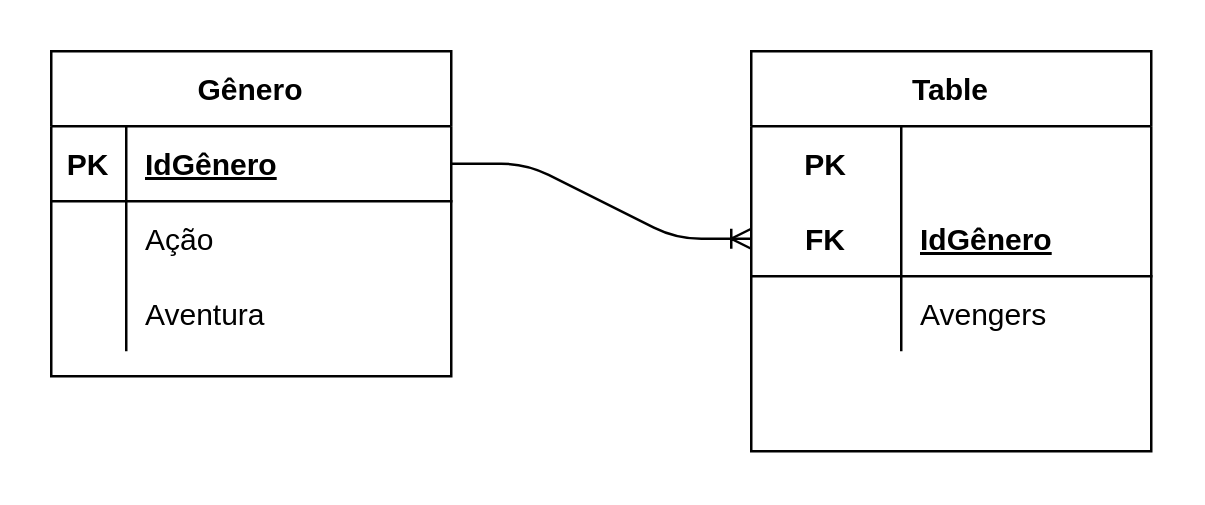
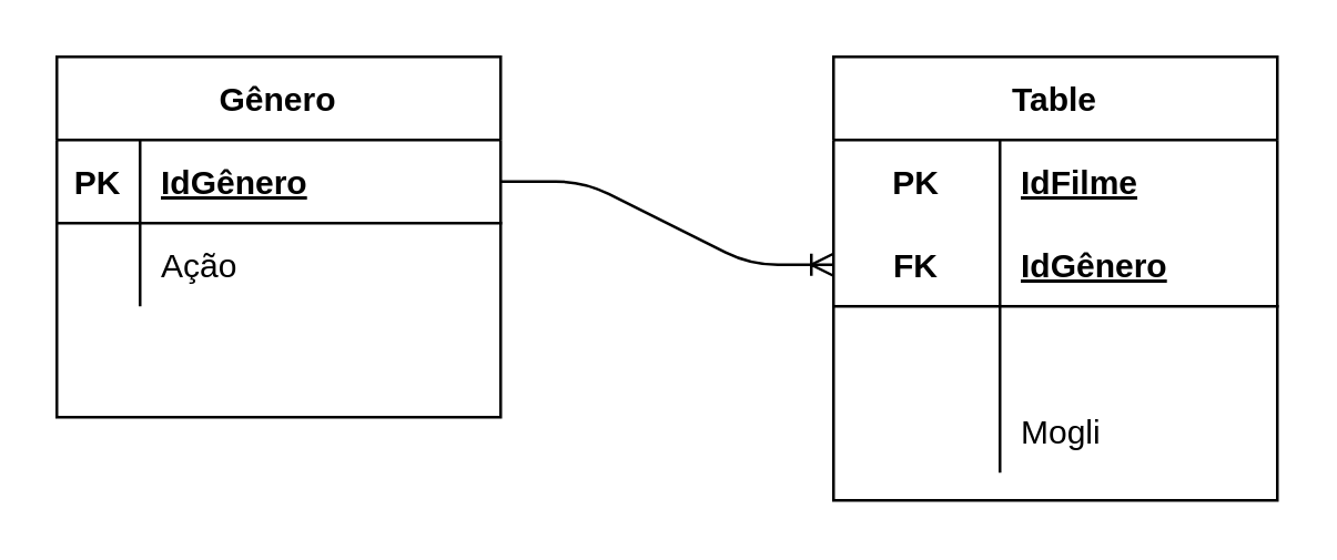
  <mxCell id="0" />
  <mxCell id="1" parent="0" />
  <mxCell id="2" value="Gênero" style="shape=table;startSize=30;container=1;collapsible=1;childLayout=tableLayout;fixedRows=1;rowLines=0;fontStyle=1;align=center;resizeLast=1;" vertex="1" parent="1"><mxGeometry x="20" y="20" width="160" height="130" as="geometry" /></mxCell>
  <mxCell id="3" value="" style="shape=partialRectangle;collapsible=0;dropTarget=0;pointerEvents=0;fillColor=none;top=0;left=0;bottom=1;right=0;points=[[0,0.5],[1,0.5]];portConstraint=eastwest;" vertex="1" parent="2"><mxGeometry y="30" width="160" height="30" as="geometry" /></mxCell>
  <mxCell id="4" value="PK" style="shape=partialRectangle;connectable=0;fillColor=none;top=0;left=0;bottom=0;right=0;fontStyle=1;overflow=hidden;" vertex="1" parent="3"><mxGeometry width="30" height="30" as="geometry" /></mxCell>
  <mxCell id="5" value="IdGênero" style="shape=partialRectangle;connectable=0;fillColor=none;top=0;left=0;bottom=0;right=0;align=left;spacingLeft=6;fontStyle=5;overflow=hidden;" vertex="1" parent="3"><mxGeometry x="30" width="130" height="30" as="geometry" /></mxCell>
  <mxCell id="6" value="" style="shape=partialRectangle;collapsible=0;dropTarget=0;pointerEvents=0;fillColor=none;top=0;left=0;bottom=0;right=0;points=[[0,0.5],[1,0.5]];portConstraint=eastwest;" vertex="1" parent="2"><mxGeometry y="60" width="160" height="30" as="geometry" /></mxCell>
  <mxCell id="7" value="" style="shape=partialRectangle;connectable=0;fillColor=none;top=0;left=0;bottom=0;right=0;editable=1;overflow=hidden;" vertex="1" parent="6"><mxGeometry width="30" height="30" as="geometry" /></mxCell>
  <mxCell id="8" value="Ação" style="shape=partialRectangle;connectable=0;fillColor=none;top=0;left=0;bottom=0;right=0;align=left;spacingLeft=6;overflow=hidden;" vertex="1" parent="6"><mxGeometry x="30" width="130" height="30" as="geometry" /></mxCell>
  <mxCell id="9" value="" style="shape=partialRectangle;collapsible=0;dropTarget=0;pointerEvents=0;fillColor=none;top=0;left=0;bottom=0;right=0;points=[[0,0.5],[1,0.5]];portConstraint=eastwest;" vertex="1" parent="2"><mxGeometry y="90" width="160" height="30" as="geometry" /></mxCell>
  <mxCell id="10" value="" style="shape=partialRectangle;connectable=0;fillColor=none;top=0;left=0;bottom=0;right=0;editable=1;overflow=hidden;" vertex="1" parent="9"><mxGeometry width="30" height="30" as="geometry" /></mxCell>
- <mxCell id="11" value="Aventura" style="shape=partialRectangle;connectable=0;fillColor=none;top=0;left=0;bottom=0;right=0;align=left;spacingLeft=6;overflow=hidden;" vertex="1" parent="9"><mxGeometry x="30" width="130" height="30" as="geometry" /></mxCell>
  <mxCell id="12" value="Table" style="shape=table;startSize=30;container=1;collapsible=1;childLayout=tableLayout;fixedRows=1;rowLines=0;fontStyle=1;align=center;resizeLast=1;strokeColor=#000000;" vertex="1" parent="1"><mxGeometry x="300" y="20" width="160" height="160" as="geometry" /></mxCell>
  <mxCell id="13" value="" style="shape=partialRectangle;collapsible=0;dropTarget=0;pointerEvents=0;fillColor=none;top=0;left=0;bottom=0;right=0;points=[[0,0.5],[1,0.5]];portConstraint=eastwest;" vertex="1" parent="12"><mxGeometry y="30" width="160" height="30" as="geometry" /></mxCell>
  <mxCell id="14" value="PK" style="shape=partialRectangle;connectable=0;fillColor=none;top=0;left=0;bottom=0;right=0;fontStyle=1;overflow=hidden;" vertex="1" parent="13"><mxGeometry width="60" height="30" as="geometry" /></mxCell>
+ <mxCell id="15" value="IdFilme" style="shape=partialRectangle;connectable=0;fillColor=none;top=0;left=0;bottom=0;right=0;align=left;spacingLeft=6;fontStyle=5;overflow=hidden;" vertex="1" parent="13"><mxGeometry x="60" width="100" height="30" as="geometry" /></mxCell>
  <mxCell id="16" value="" style="shape=partialRectangle;collapsible=0;dropTarget=0;pointerEvents=0;fillColor=none;top=0;left=0;bottom=1;right=0;points=[[0,0.5],[1,0.5]];portConstraint=eastwest;" vertex="1" parent="12"><mxGeometry y="60" width="160" height="30" as="geometry" /></mxCell>
  <mxCell id="17" value="FK" style="shape=partialRectangle;connectable=0;fillColor=none;top=0;left=0;bottom=0;right=0;fontStyle=1;overflow=hidden;" vertex="1" parent="16"><mxGeometry width="60" height="30" as="geometry" /></mxCell>
  <mxCell id="18" value="IdGênero" style="shape=partialRectangle;connectable=0;fillColor=none;top=0;left=0;bottom=0;right=0;align=left;spacingLeft=6;fontStyle=5;overflow=hidden;" vertex="1" parent="16"><mxGeometry x="60" width="100" height="30" as="geometry" /></mxCell>
  <mxCell id="19" value="" style="shape=partialRectangle;collapsible=0;dropTarget=0;pointerEvents=0;fillColor=none;top=0;left=0;bottom=0;right=0;points=[[0,0.5],[1,0.5]];portConstraint=eastwest;" vertex="1" parent="12"><mxGeometry y="90" width="160" height="30" as="geometry" /></mxCell>
  <mxCell id="20" value="" style="shape=partialRectangle;connectable=0;fillColor=none;top=0;left=0;bottom=0;right=0;editable=1;overflow=hidden;" vertex="1" parent="19"><mxGeometry width="60" height="30" as="geometry" /></mxCell>
- <mxCell id="21" value="Avengers" style="shape=partialRectangle;connectable=0;fillColor=none;top=0;left=0;bottom=0;right=0;align=left;spacingLeft=6;overflow=hidden;" vertex="1" parent="19"><mxGeometry x="60" width="100" height="30" as="geometry" /></mxCell>
  <mxCell id="22" value="" style="shape=partialRectangle;collapsible=0;dropTarget=0;pointerEvents=0;fillColor=none;top=0;left=0;bottom=0;right=0;points=[[0,0.5],[1,0.5]];portConstraint=eastwest;" vertex="1" parent="12"><mxGeometry y="120" width="160" height="30" as="geometry" /></mxCell>
  <mxCell id="23" value="" style="shape=partialRectangle;connectable=0;fillColor=none;top=0;left=0;bottom=0;right=0;editable=1;overflow=hidden;" vertex="1" parent="22"><mxGeometry width="60" height="30" as="geometry" /></mxCell>
+ <mxCell id="24" value="Mogli" style="shape=partialRectangle;connectable=0;fillColor=none;top=0;left=0;bottom=0;right=0;align=left;spacingLeft=6;overflow=hidden;" vertex="1" parent="22"><mxGeometry x="60" width="100" height="30" as="geometry" /></mxCell>
  <mxCell id="25" value="" style="edgeStyle=entityRelationEdgeStyle;fontSize=12;html=1;endArrow=ERoneToMany;exitX=1;exitY=0.5;exitDx=0;exitDy=0;entryX=0;entryY=0.5;entryDx=0;entryDy=0;" edge="1" parent="1" source="3" target="16"><mxGeometry width="100" height="100" relative="1" as="geometry"><mxPoint x="200" y="210" as="sourcePoint" /><mxPoint x="300" y="110" as="targetPoint" /></mxGeometry></mxCell>
